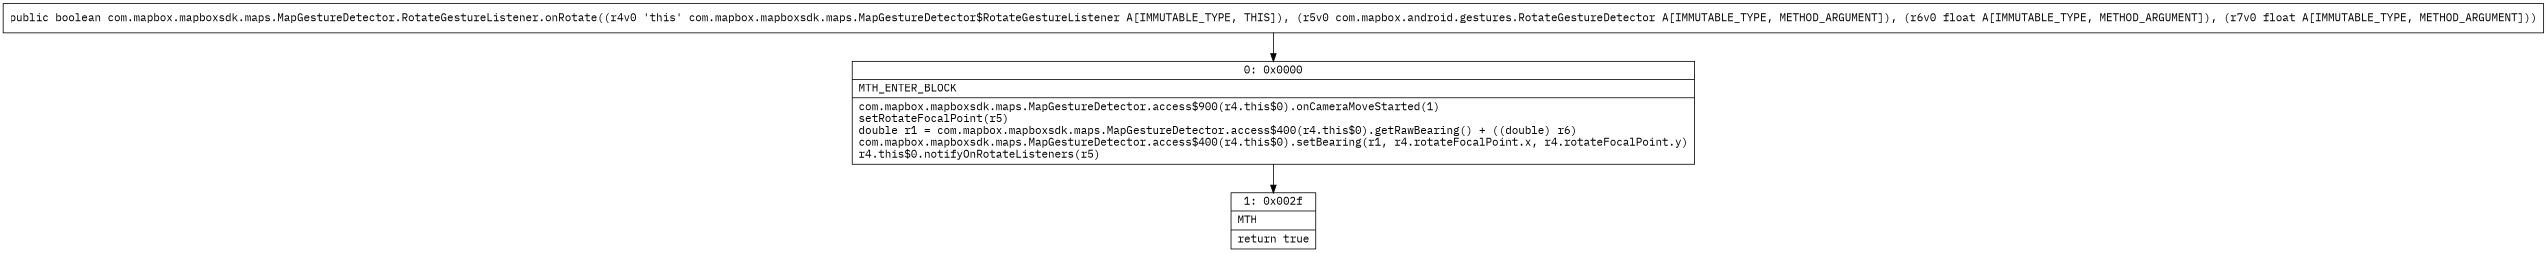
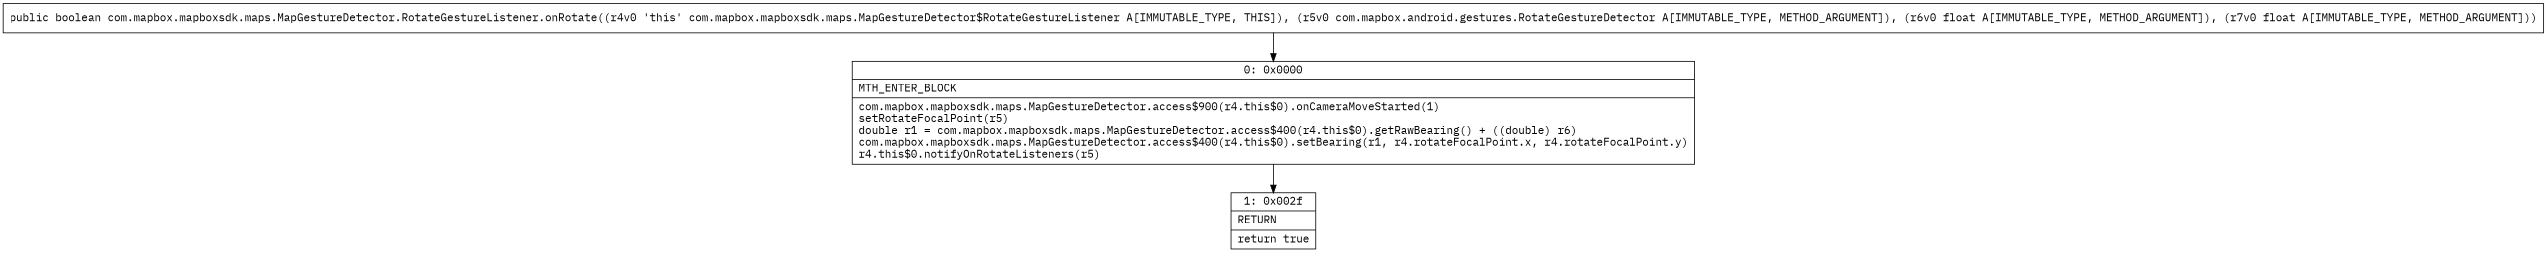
  digraph {
    fontname="IBM Plex Mono"
    node [shape=record fontname="IBM Plex Mono"]
    edge [fontname="IBM Plex Mono"]
    n1 [label="{0\:\ 0x0000|MTH_ENTER_BLOCK\l|com.mapbox.mapboxsdk.maps.MapGestureDetector.access$900(r4.this$0).onCameraMoveStarted(1)\lsetRotateFocalPoint(r5)\ldouble r1 = com.mapbox.mapboxsdk.maps.MapGestureDetector.access$400(r4.this$0).getRawBearing() + ((double) r6)\lcom.mapbox.mapboxsdk.maps.MapGestureDetector.access$400(r4.this$0).setBearing(r1, r4.rotateFocalPoint.x, r4.rotateFocalPoint.y)\lr4.this$0.notifyOnRotateListeners(r5)\l}"]
-   n2 [label="{1\:\ 0x002f|MTH\l|return true\l}"]
+   n2 [label="{1\:\ 0x002f|RETURN\l|return true\l}"]
    n3 [label="{public boolean com.mapbox.mapboxsdk.maps.MapGestureDetector.RotateGestureListener.onRotate((r4v0 'this' com.mapbox.mapboxsdk.maps.MapGestureDetector$RotateGestureListener A[IMMUTABLE_TYPE, THIS]), (r5v0 com.mapbox.android.gestures.RotateGestureDetector A[IMMUTABLE_TYPE, METHOD_ARGUMENT]), (r6v0 float A[IMMUTABLE_TYPE, METHOD_ARGUMENT]), (r7v0 float A[IMMUTABLE_TYPE, METHOD_ARGUMENT])) }"]
    n1 -> n2
    n3 -> n1
  }
